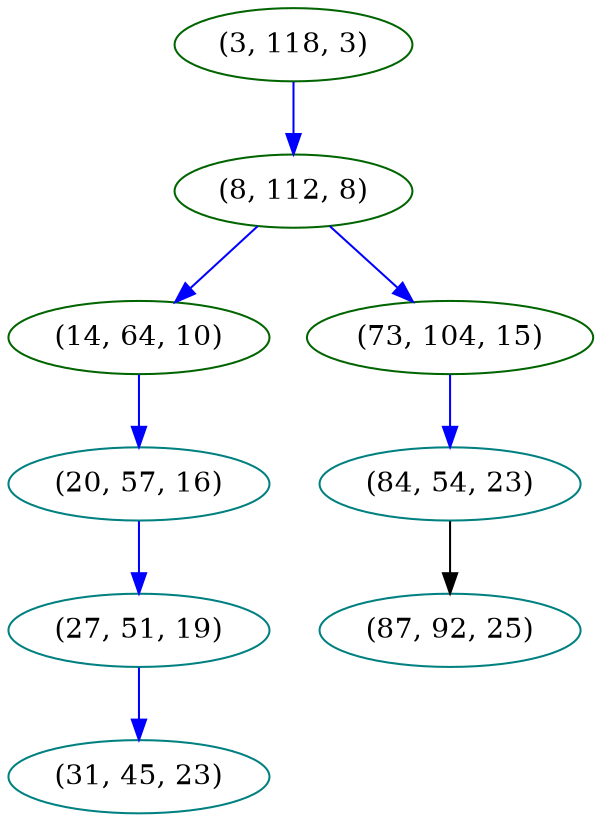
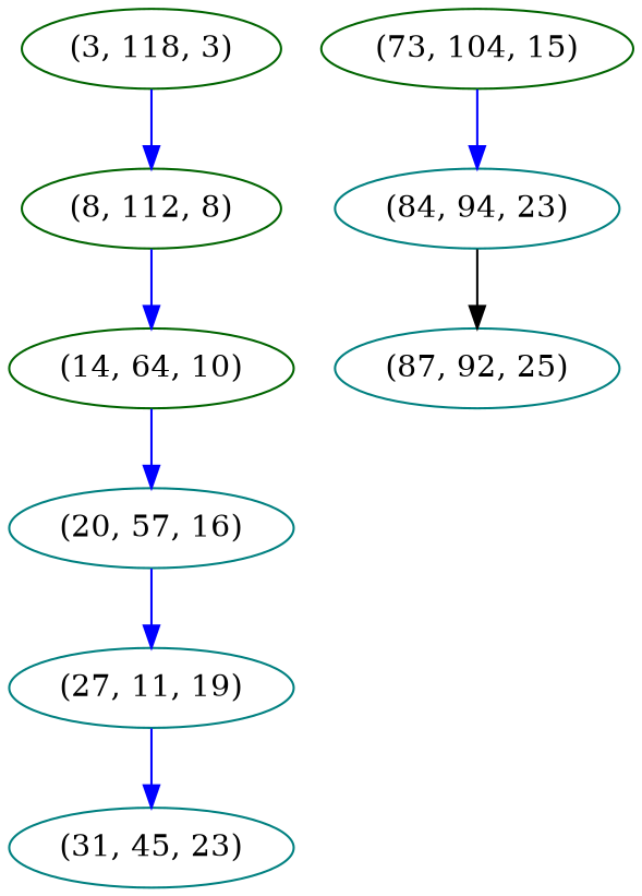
  digraph {
    node [color=teal]
    edge [color=blue]
    "(3, 118, 3)" [color=darkgreen]
    "(8, 112, 8)" [color=darkgreen]
    "(14, 64, 10)" [color=darkgreen]
    "(73, 104, 15)" [color=darkgreen]
    "(20, 57, 16)"
-   "(84, 94, 23)" [label="(84, 54, 23)"]
-   "(27, 51, 19)"
+   "(84, 94, 23)"
+   "(27, 51, 19)" [label="(27, 11, 19)"]
    "(31, 45, 23)"
    "(87, 92, 25)"
    "(3, 118, 3)" -> "(8, 112, 8)"
    "(8, 112, 8)" -> "(14, 64, 10)"
-   "(8, 112, 8)" -> "(73, 104, 15)"
    "(14, 64, 10)" -> "(20, 57, 16)"
    "(73, 104, 15)" -> "(84, 94, 23)"
    "(20, 57, 16)" -> "(27, 51, 19)"
    "(84, 94, 23)" -> "(87, 92, 25)" [color=black]
    "(27, 51, 19)" -> "(31, 45, 23)"
  }
